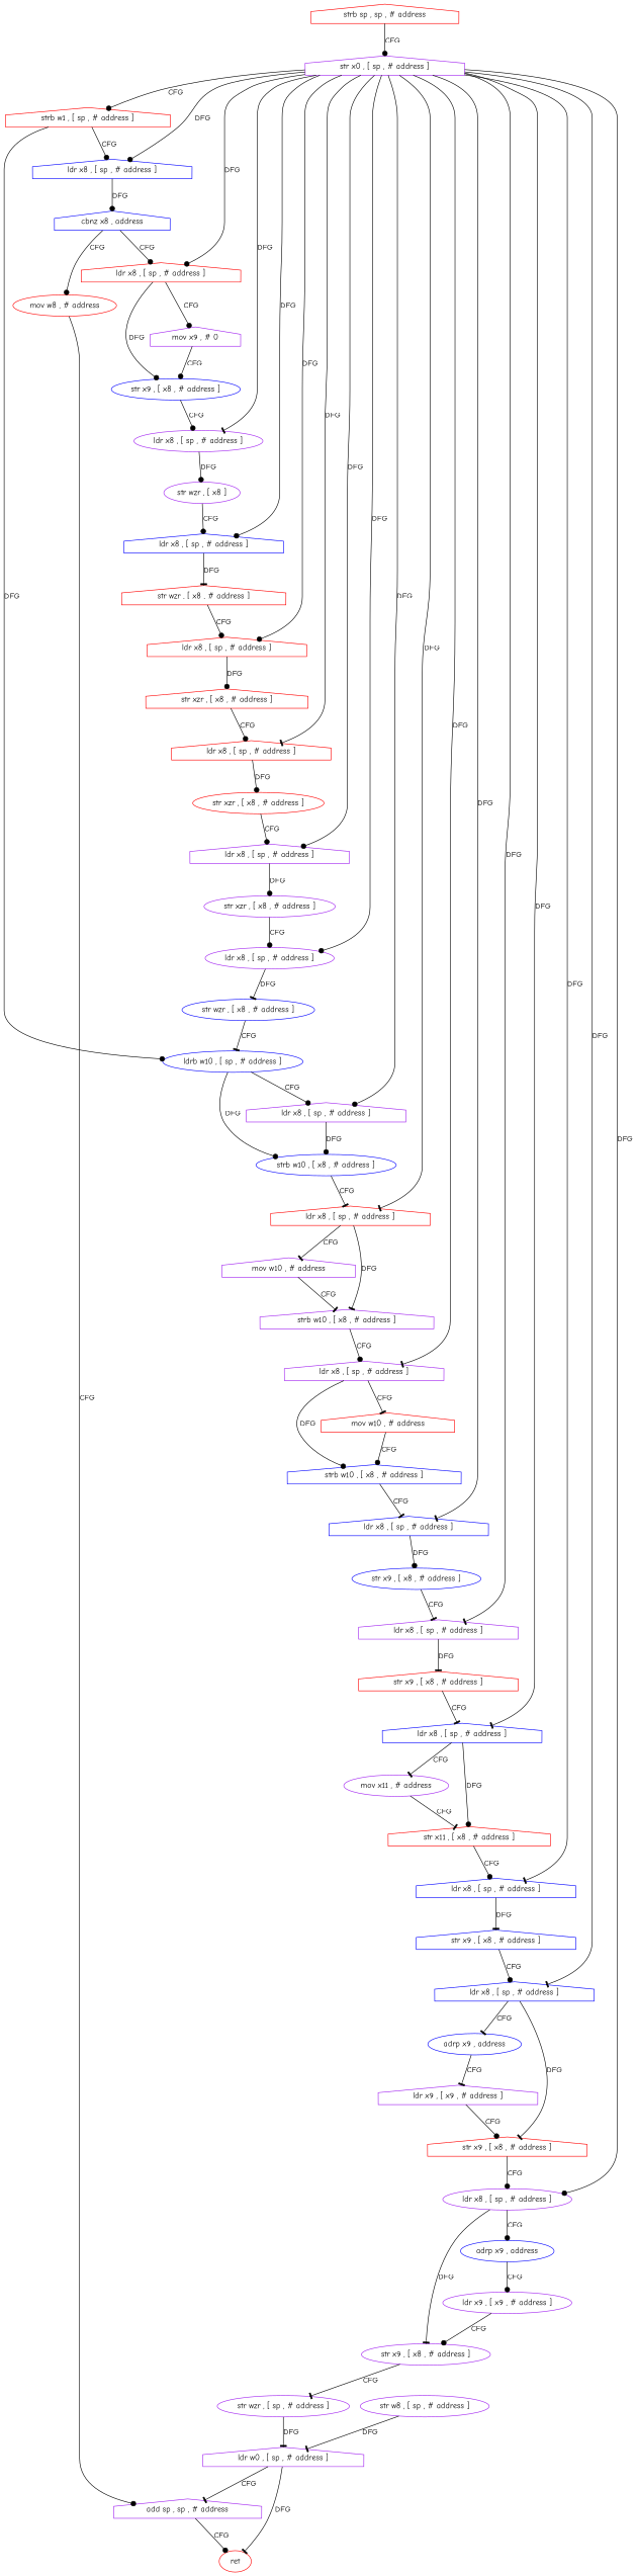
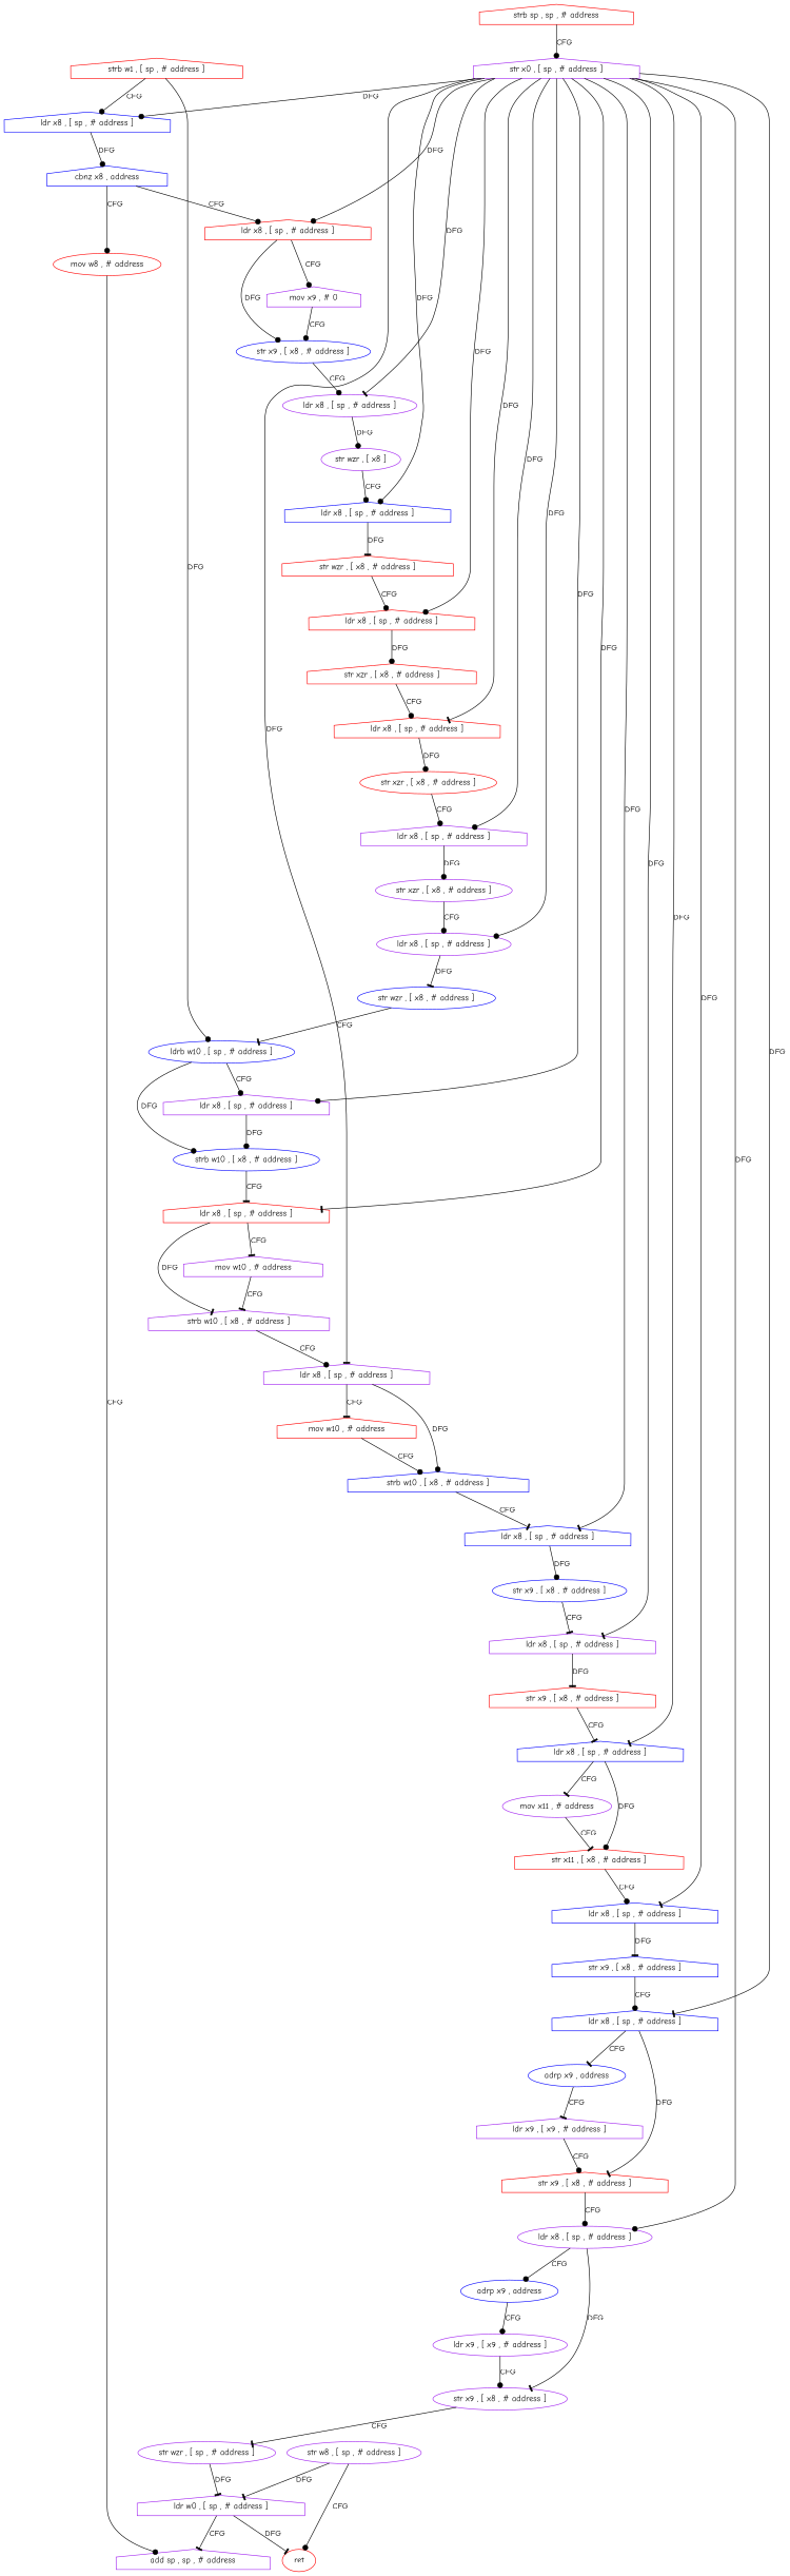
  digraph {
    fontname="Comic Neue"
    node [color=purple fontname="Comic Neue" shape=house]
    edge [arrowhead=dot fontname="Comic Neue"]
    n1 [color=red label="strb sp , sp , # address"]
    n2 [label="str x0 , [ sp , # address ]"]
    n3 [color=red label="strb w1 , [ sp , # address ]"]
    n4 [color=blue label="ldr x8 , [ sp , # address ]"]
    n5 [color=red label="ldr x8 , [ sp , # address ]"]
    n6 [label="ldr x8 , [ sp , # address ]" shape=ellipse]
    n7 [color=blue label="ldr x8 , [ sp , # address ]"]
    n8 [color=red label="ldr x8 , [ sp , # address ]"]
    n9 [color=red label="ldr x8 , [ sp , # address ]"]
    n10 [label="ldr x8 , [ sp , # address ]"]
    n11 [label="ldr x8 , [ sp , # address ]" shape=ellipse]
    n12 [label="ldr x8 , [ sp , # address ]"]
    n13 [color=red label="ldr x8 , [ sp , # address ]"]
    n14 [label="ldr x8 , [ sp , # address ]"]
    n15 [color=blue label="ldr x8 , [ sp , # address ]"]
    n16 [label="ldr x8 , [ sp , # address ]"]
    n17 [color=blue label="ldr x8 , [ sp , # address ]"]
    n18 [color=blue label="ldr x8 , [ sp , # address ]"]
    n19 [color=blue label="ldr x8 , [ sp , # address ]"]
    n20 [label="ldr x8 , [ sp , # address ]" shape=ellipse]
    n21 [color=blue label="ldrb w10 , [ sp , # address ]" shape=ellipse]
    n22 [color=blue label="cbnz x8 , address"]
    n23 [label="mov x9 , # 0"]
    n24 [color=blue label="str x9 , [ x8 , # address ]" shape=ellipse]
    n25 [label="str wzr , [ x8 ]" shape=ellipse]
    n26 [color=red label="str wzr , [ x8 , # address ]"]
    n27 [color=red label="str xzr , [ x8 , # address ]"]
    n28 [color=red label="str xzr , [ x8 , # address ]" shape=ellipse]
    n29 [label="str xzr , [ x8 , # address ]" shape=ellipse]
    n30 [color=blue label="str wzr , [ x8 , # address ]" shape=ellipse]
    n31 [color=blue label="strb w10 , [ x8 , # address ]" shape=ellipse]
    n32 [label="mov w10 , # address"]
    n33 [label="strb w10 , [ x8 , # address ]"]
    n34 [color=red label="mov w10 , # address"]
    n35 [color=blue label="strb w10 , [ x8 , # address ]"]
    n36 [color=blue label="str x9 , [ x8 , # address ]" shape=ellipse]
    n37 [color=red label="str x9 , [ x8 , # address ]"]
    n38 [label="mov x11 , # address" shape=ellipse]
    n39 [color=red label="str x11 , [ x8 , # address ]"]
    n40 [color=blue label="str x9 , [ x8 , # address ]"]
    n41 [color=blue label="adrp x9 , address" shape=ellipse]
    n42 [color=red label="str x9 , [ x8 , # address ]"]
    n43 [color=blue label="adrp x9 , address" shape=ellipse]
    n44 [label="str x9 , [ x8 , # address ]" shape=ellipse]
    n45 [color=red label="mov w8 , # address" shape=ellipse]
    n46 [label="add sp , sp , # address"]
    n47 [label="str w8 , [ sp , # address ]" shape=ellipse]
    n48 [label="ldr w0 , [ sp , # address ]"]
    n49 [label="ldr x9 , [ x9 , # address ]"]
    n50 [label="ldr x9 , [ x9 , # address ]" shape=ellipse]
    n51 [label="str wzr , [ sp , # address ]" shape=ellipse]
    n52 [color=red label=ret shape=ellipse]
    n1 -> n2 [label=CFG]
-   n2 -> n3 [label=CFG]
    n2 -> n4 [label=DFG]
    n2 -> n5 [label=DFG]
    n2 -> n6 [arrowhead=tee label=DFG]
    n2 -> n7 [label=DFG]
    n2 -> n8 [label=DFG]
    n2 -> n9 [arrowhead=tee label=DFG]
    n2 -> n10 [label=DFG]
    n2 -> n11 [label=DFG]
    n2 -> n12 [label=DFG]
    n2 -> n13 [arrowhead=tee label=DFG]
    n2 -> n14 [arrowhead=tee label=DFG]
    n2 -> n15 [arrowhead=tee label=DFG]
    n2 -> n16 [arrowhead=tee label=DFG]
    n2 -> n17 [arrowhead=tee label=DFG]
    n2 -> n18 [arrowhead=tee label=DFG]
    n2 -> n19 [arrowhead=tee label=DFG]
    n2 -> n20 [label=DFG]
    n3 -> n4 [label=CFG]
    n3 -> n21 [label=DFG]
    n4 -> n22 [label=DFG]
    n5 -> n23 [label=CFG]
    n5 -> n24 [label=DFG]
    n6 -> n25 [label=DFG]
    n7 -> n26 [arrowhead=tee label=DFG]
    n8 -> n27 [label=DFG]
    n9 -> n28 [label=DFG]
    n10 -> n29 [label=DFG]
    n11 -> n30 [arrowhead=tee label=DFG]
    n12 -> n31 [label=DFG]
    n13 -> n32 [arrowhead=tee label=CFG]
    n13 -> n33 [arrowhead=tee label=DFG]
    n14 -> n34 [arrowhead=tee label=CFG]
    n14 -> n35 [label=DFG]
    n15 -> n36 [label=DFG]
    n16 -> n37 [arrowhead=tee label=DFG]
    n17 -> n38 [arrowhead=tee label=CFG]
    n17 -> n39 [label=DFG]
    n18 -> n40 [arrowhead=tee label=DFG]
    n19 -> n41 [arrowhead=tee label=CFG]
    n19 -> n42 [arrowhead=tee label=DFG]
    n20 -> n43 [label=CFG]
    n20 -> n44 [arrowhead=tee label=DFG]
    n21 -> n12 [label=CFG]
    n21 -> n31 [label=DFG]
    n22 -> n5 [label=CFG]
    n22 -> n45 [label=CFG]
    n23 -> n24 [label=CFG]
    n24 -> n6 [label=CFG]
    n25 -> n7 [label=CFG]
    n26 -> n8 [label=CFG]
    n27 -> n9 [label=CFG]
    n28 -> n10 [label=CFG]
    n29 -> n11 [label=CFG]
    n30 -> n21 [arrowhead=tee label=CFG]
    n31 -> n13 [arrowhead=tee label=CFG]
    n32 -> n33 [arrowhead=tee label=CFG]
    n33 -> n14 [label=CFG]
    n34 -> n35 [label=CFG]
    n35 -> n15 [arrowhead=tee label=CFG]
    n36 -> n16 [arrowhead=tee label=CFG]
    n37 -> n17 [arrowhead=tee label=CFG]
    n38 -> n39 [arrowhead=tee label=CFG]
    n39 -> n18 [label=CFG]
    n40 -> n19 [label=CFG]
    n41 -> n49 [arrowhead=tee label=CFG]
    n42 -> n20 [label=CFG]
    n43 -> n50 [label=CFG]
    n44 -> n51 [arrowhead=tee label=CFG]
    n45 -> n46 [label=CFG]
-   n46 -> n52 [label=CFG]
+   n47 -> n52 [label=CFG]
    n47 -> n48 [arrowhead=tee label=DFG]
    n48 -> n46 [arrowhead=tee label=CFG]
    n48 -> n52 [arrowhead=tee label=DFG]
    n49 -> n42 [label=CFG]
    n50 -> n44 [label=CFG]
    n51 -> n48 [arrowhead=tee label=DFG]
  }
